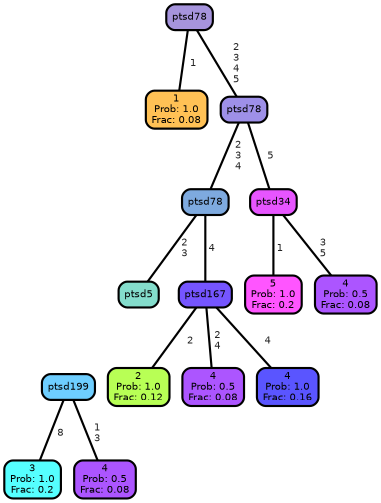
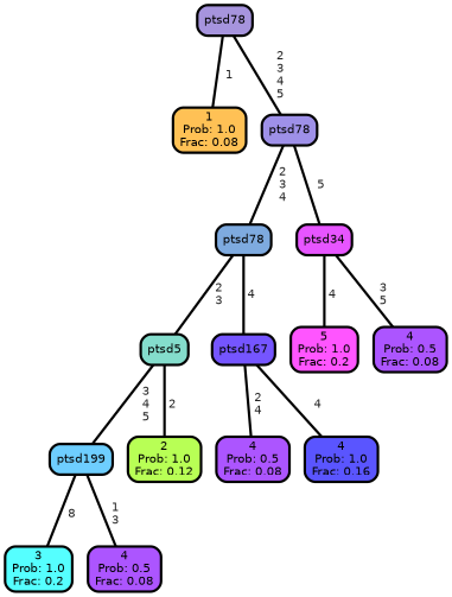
  graph {
    ranksep="0 equally"
    splines=straight
    node [color=black fillcolor="#ac55ff" fontcolor=black fontname=helvetica penwidth=3 shape=box style="filled, rounded"]
    edge [color=black fontcolor=grey14 fontname=helvetica fontweight=bold penwidth=3]
    n1 [fillcolor="#ffc155" label="1\nProb: 1.0\nFrac: 0.08"]
    n2 [fillcolor="#a694dd" label=ptsd78]
    n3 [fillcolor="#9e90e8" label=ptsd78]
    n4 [fillcolor="#7eaadf" label=ptsd78]
    n5 [fillcolor="#e755ff" label=ptsd34]
    n6 [fillcolor="#b8ff55" label="2\nProb: 1.0\nFrac: 0.12"]
    n7 [fillcolor="#84ddcc" label=ptsd5]
    n8 [fillcolor="#6eceff" label=ptsd199]
    n9 [fillcolor="#55ffff" label="3\nProb: 1.0\nFrac: 0.2"]
    n10 [label="4\nProb: 0.5\nFrac: 0.08"]
    n11 [fillcolor="#7555ff" label=ptsd167]
    n12 [fillcolor="#5a55ff" label="4\nProb: 1.0\nFrac: 0.16"]
    n13 [label="4\nProb: 0.5\nFrac: 0.08"]
    n14 [fillcolor="#ff55ff" label="5\nProb: 1.0\nFrac: 0.2"]
    n15 [label="4\nProb: 0.5\nFrac: 0.08"]
    subgraph sub_1 {
      rank=same
    }
    n2 -- n1 [label=" 1"]
    n2 -- n3 [label=" 2\n 3\n 4\n 5"]
    n3 -- n4 [label=" 2\n 3\n 4"]
    n3 -- n5 [label=" 5"]
    n4 -- n7 [label=" 2\n 3"]
    n4 -- n11 [label=" 4"]
-   n5 -- n14 [label=" 1"]
+   n5 -- n14 [label=" 4"]
    n5 -- n15 [label=" 3\n 5"]
-   n11 -- n6 [label=" 2"]
+   n7 -- n6 [label=" 2"]
+   n7 -- n8 [label=" 3\n 4\n 5"]
    n8 -- n9 [label=" 8"]
    n8 -- n10 [label=" 1\n 3"]
    n11 -- n12 [label=" 4"]
    n11 -- n13 [label=" 2\n 4"]
  }
